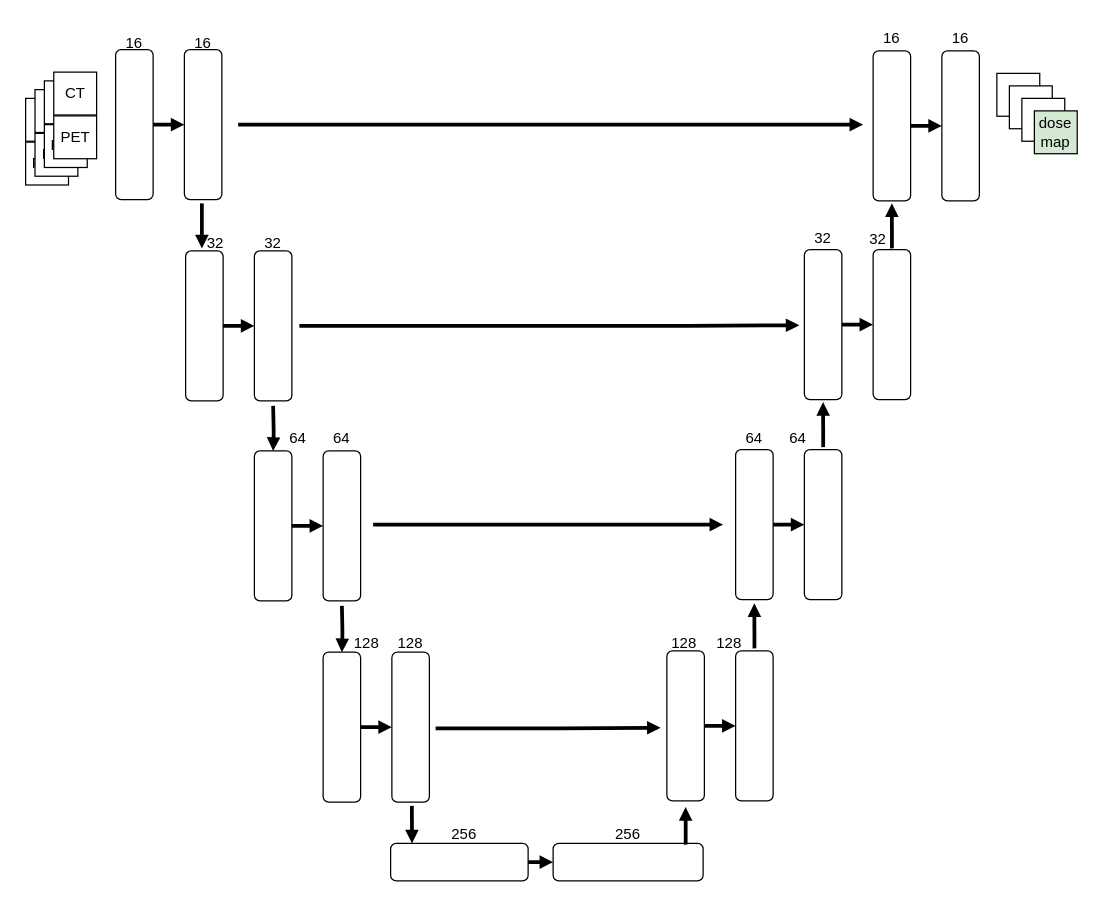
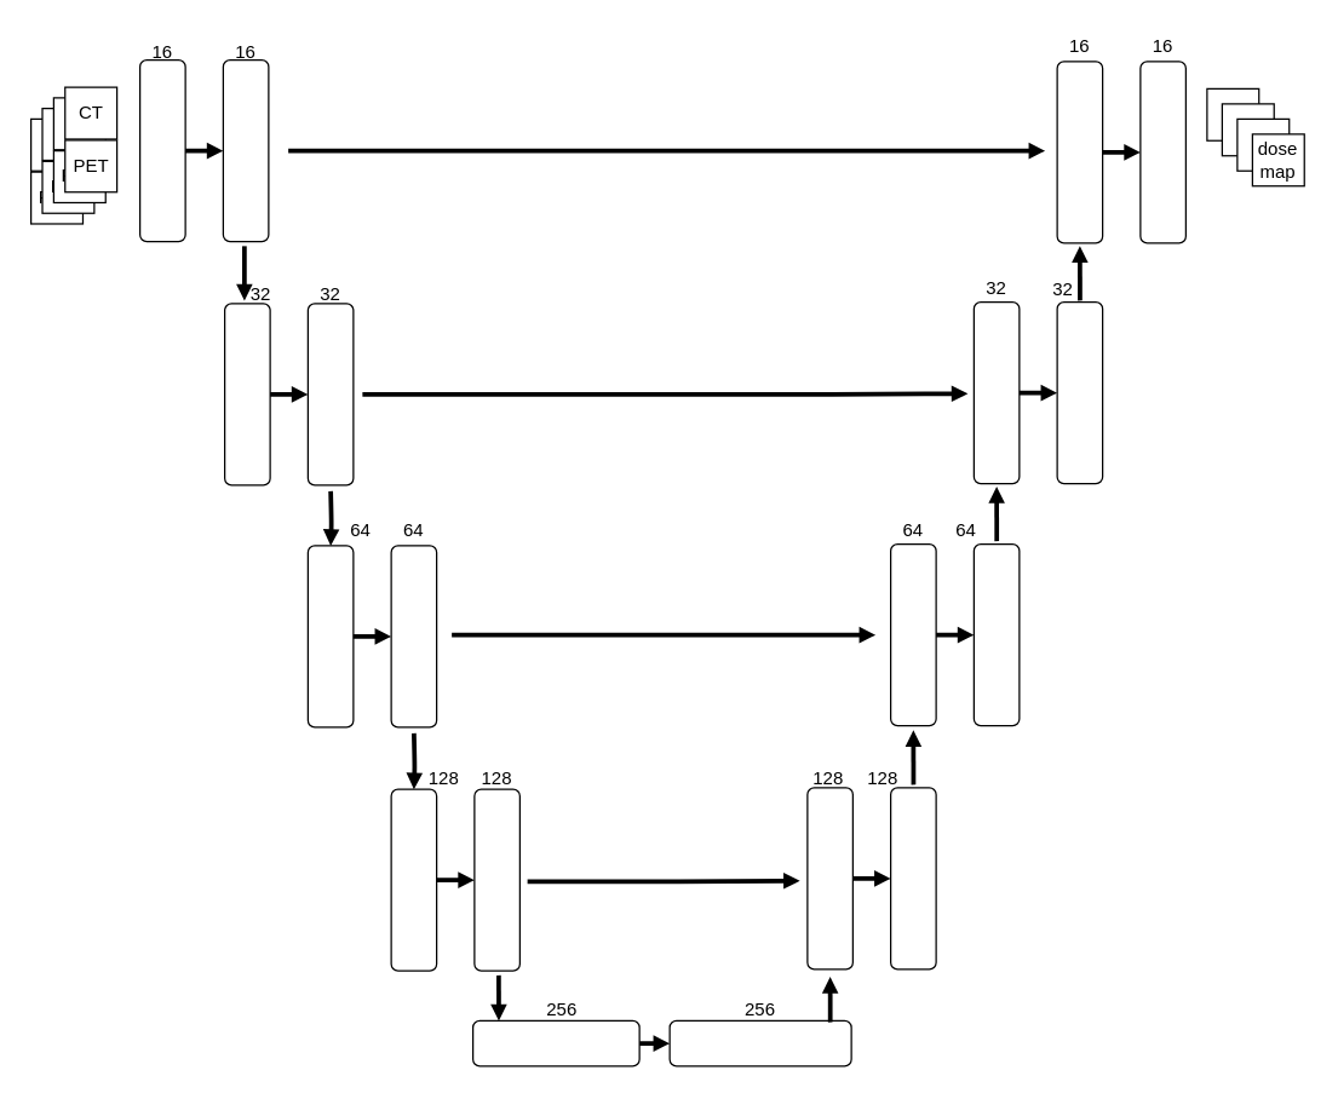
  <mxCell id="0" />
  <mxCell id="1" parent="0" />
  <mxCell id="2" value="" style="group" parent="1" vertex="1" connectable="0"><mxGeometry x="148" y="200" width="140" height="120" as="geometry" /></mxCell>
  <mxCell id="3" value="" style="rounded=1;whiteSpace=wrap;html=1;rotation=-90;container=0;" parent="2" vertex="1"><mxGeometry x="10" y="45" width="120" height="30" as="geometry" /></mxCell>
  <mxCell id="4" value="" style="rounded=1;whiteSpace=wrap;html=1;rotation=-90;container=0;" parent="2" vertex="1"><mxGeometry x="-45" y="45" width="120" height="30" as="geometry" /></mxCell>
  <mxCell id="5" value="" style="edgeStyle=orthogonalEdgeStyle;rounded=0;orthogonalLoop=1;jettySize=auto;html=1;strokeWidth=3;startSize=3;endSize=3;endArrow=block;endFill=1;jumpSize=3;" parent="2" source="4" target="3" edge="1"><mxGeometry relative="1" as="geometry" /></mxCell>
  <mxCell id="6" value="" style="group" parent="1" vertex="1" connectable="0"><mxGeometry x="148" y="360" width="140" height="120" as="geometry" /></mxCell>
  <mxCell id="7" value="" style="rounded=1;whiteSpace=wrap;html=1;rotation=-90;container=0;" parent="6" vertex="1"><mxGeometry x="65" y="45" width="120" height="30" as="geometry" /></mxCell>
  <mxCell id="8" value="" style="rounded=1;whiteSpace=wrap;html=1;rotation=-90;container=0;" parent="6" vertex="1"><mxGeometry x="10" y="45" width="120" height="30" as="geometry" /></mxCell>
  <mxCell id="9" value="" style="edgeStyle=orthogonalEdgeStyle;rounded=0;orthogonalLoop=1;jettySize=auto;html=1;strokeWidth=3;startSize=3;endSize=3;endArrow=block;endFill=1;jumpSize=3;" parent="6" source="8" target="7" edge="1"><mxGeometry relative="1" as="geometry" /></mxCell>
  <mxCell id="10" value="" style="group" parent="1" vertex="1" connectable="0"><mxGeometry x="258" y="521" width="140" height="120" as="geometry" /></mxCell>
  <mxCell id="11" value="" style="rounded=1;whiteSpace=wrap;html=1;rotation=-90;container=0;" parent="10" vertex="1"><mxGeometry x="10" y="45" width="120" height="30" as="geometry" /></mxCell>
  <mxCell id="12" value="" style="rounded=1;whiteSpace=wrap;html=1;rotation=-90;container=0;" parent="10" vertex="1"><mxGeometry x="-45" y="45" width="120" height="30" as="geometry" /></mxCell>
  <mxCell id="13" value="" style="edgeStyle=orthogonalEdgeStyle;rounded=0;orthogonalLoop=1;jettySize=auto;html=1;strokeWidth=3;startSize=3;endSize=3;endArrow=block;endFill=1;jumpSize=3;" parent="10" source="12" target="11" edge="1"><mxGeometry relative="1" as="geometry" /></mxCell>
  <mxCell id="14" value="" style="group" parent="1" vertex="1" connectable="0"><mxGeometry x="548" y="520" width="140" height="120" as="geometry" /></mxCell>
  <mxCell id="15" value="" style="rounded=1;whiteSpace=wrap;html=1;rotation=-90;container=0;" parent="14" vertex="1"><mxGeometry x="-60" y="45" width="120" height="30" as="geometry" /></mxCell>
  <mxCell id="16" value="" style="rounded=1;whiteSpace=wrap;html=1;rotation=-90;container=0;" parent="14" vertex="1"><mxGeometry x="-5" y="45" width="120" height="30" as="geometry" /></mxCell>
  <mxCell id="17" value="" style="edgeStyle=orthogonalEdgeStyle;rounded=1;orthogonalLoop=1;jettySize=auto;html=1;strokeWidth=3;endSize=3;startSize=3;jumpStyle=none;startArrow=none;startFill=0;endArrow=block;endFill=1;jumpSize=3;" parent="14" source="15" target="16" edge="1"><mxGeometry relative="1" as="geometry" /></mxCell>
  <mxCell id="18" value="" style="edgeStyle=orthogonalEdgeStyle;rounded=1;jumpStyle=none;jumpSize=3;orthogonalLoop=1;jettySize=auto;html=1;strokeWidth=3;startArrow=none;startFill=0;endArrow=block;endFill=1;startSize=3;endSize=3;" parent="1" source="19" target="20" edge="1"><mxGeometry relative="1" as="geometry" /></mxCell>
  <mxCell id="19" value="" style="rounded=1;whiteSpace=wrap;html=1;rotation=0;container=0;" parent="1" vertex="1"><mxGeometry x="312" y="674" width="110" height="30" as="geometry" /></mxCell>
  <mxCell id="20" value="" style="rounded=1;whiteSpace=wrap;html=1;rotation=0;container=0;" parent="1" vertex="1"><mxGeometry x="442" y="674" width="120" height="30" as="geometry" /></mxCell>
  <mxCell id="21" value="" style="edgeStyle=orthogonalEdgeStyle;rounded=1;jumpStyle=none;jumpSize=3;orthogonalLoop=1;jettySize=auto;html=1;strokeWidth=3;startArrow=none;startFill=0;endArrow=block;endFill=1;startSize=3;endSize=3;" parent="1" target="8" edge="1"><mxGeometry relative="1" as="geometry"><mxPoint x="218" y="324" as="sourcePoint" /></mxGeometry></mxCell>
  <mxCell id="22" value="" style="edgeStyle=orthogonalEdgeStyle;rounded=1;jumpStyle=none;jumpSize=3;orthogonalLoop=1;jettySize=auto;html=1;strokeWidth=3;startArrow=none;startFill=0;endArrow=block;endFill=1;startSize=3;endSize=3;" parent="1" target="12" edge="1"><mxGeometry relative="1" as="geometry"><mxPoint x="273" y="484" as="sourcePoint" /></mxGeometry></mxCell>
  <mxCell id="23" value="" style="edgeStyle=orthogonalEdgeStyle;rounded=1;jumpStyle=none;jumpSize=3;orthogonalLoop=1;jettySize=auto;html=1;strokeWidth=3;startArrow=none;startFill=0;endArrow=block;endFill=1;startSize=3;endSize=3;" parent="1" edge="1"><mxGeometry relative="1" as="geometry"><mxPoint x="329" y="644" as="sourcePoint" /><mxPoint x="329.067" y="674" as="targetPoint" /></mxGeometry></mxCell>
  <mxCell id="24" value="" style="edgeStyle=orthogonalEdgeStyle;rounded=1;jumpStyle=none;jumpSize=3;orthogonalLoop=1;jettySize=auto;html=1;strokeWidth=3;startArrow=none;startFill=0;endArrow=block;endFill=1;startSize=3;endSize=3;" parent="1" edge="1"><mxGeometry relative="1" as="geometry"><mxPoint x="603.05" y="518" as="sourcePoint" /><mxPoint x="603" y="482" as="targetPoint" /></mxGeometry></mxCell>
  <mxCell id="25" style="edgeStyle=orthogonalEdgeStyle;rounded=1;jumpStyle=none;jumpSize=3;orthogonalLoop=1;jettySize=auto;html=1;strokeWidth=3;startArrow=none;startFill=0;endArrow=block;endFill=1;startSize=3;endSize=3;" parent="1" edge="1"><mxGeometry relative="1" as="geometry"><mxPoint x="239" y="260" as="sourcePoint" /><mxPoint x="639" y="259.5" as="targetPoint" /><Array as="points"><mxPoint x="539" y="260" /><mxPoint x="539" y="260" /></Array></mxGeometry></mxCell>
  <mxCell id="26" style="edgeStyle=orthogonalEdgeStyle;rounded=0;jumpStyle=none;jumpSize=3;orthogonalLoop=1;jettySize=auto;html=1;strokeWidth=3;startArrow=none;startFill=0;endArrow=block;endFill=1;startSize=3;endSize=3;" parent="1" edge="1"><mxGeometry relative="1" as="geometry"><mxPoint x="298" y="419" as="sourcePoint" /><mxPoint x="578" y="419" as="targetPoint" /><Array as="points"><mxPoint x="438" y="419" /></Array></mxGeometry></mxCell>
  <mxCell id="27" style="edgeStyle=orthogonalEdgeStyle;rounded=1;jumpStyle=none;jumpSize=3;orthogonalLoop=1;jettySize=auto;html=1;entryX=0.5;entryY=0;entryDx=0;entryDy=0;strokeWidth=3;startArrow=none;startFill=0;endArrow=block;endFill=1;startSize=3;endSize=3;" parent="1" edge="1"><mxGeometry relative="1" as="geometry"><mxPoint x="348" y="582" as="sourcePoint" /><mxPoint x="528" y="581.5" as="targetPoint" /><Array as="points"><mxPoint x="438" y="582" /></Array></mxGeometry></mxCell>
  <mxCell id="28" value="" style="group" parent="1" vertex="1" connectable="0"><mxGeometry x="20" y="78" width="60" height="70" as="geometry" /></mxCell>
  <mxCell id="29" value="CT" style="whiteSpace=wrap;html=1;aspect=fixed;" parent="28" vertex="1"><mxGeometry width="34.286" height="34.286" as="geometry" /></mxCell>
  <mxCell id="30" value="PET" style="whiteSpace=wrap;html=1;aspect=fixed;" parent="28" vertex="1"><mxGeometry y="35" width="34.286" height="34.286" as="geometry" /></mxCell>
  <mxCell id="31" value="" style="group" parent="28" vertex="1" connectable="0"><mxGeometry x="7.5" y="-7" width="52.5" height="70" as="geometry" /></mxCell>
  <mxCell id="32" value="CT" style="whiteSpace=wrap;html=1;aspect=fixed;" parent="31" vertex="1"><mxGeometry width="34.286" height="34.286" as="geometry" /></mxCell>
  <mxCell id="33" value="PET" style="whiteSpace=wrap;html=1;aspect=fixed;" parent="31" vertex="1"><mxGeometry y="35" width="34.286" height="34.286" as="geometry" /></mxCell>
  <mxCell id="34" value="" style="group" parent="31" vertex="1" connectable="0"><mxGeometry x="7.5" y="-7" width="45" height="70" as="geometry" /></mxCell>
  <mxCell id="35" value="CT" style="whiteSpace=wrap;html=1;aspect=fixed;" parent="34" vertex="1"><mxGeometry width="34.286" height="34.286" as="geometry" /></mxCell>
  <mxCell id="36" value="PET" style="whiteSpace=wrap;html=1;aspect=fixed;" parent="34" vertex="1"><mxGeometry y="35" width="34.286" height="34.286" as="geometry" /></mxCell>
  <mxCell id="37" value="" style="group" parent="34" vertex="1" connectable="0"><mxGeometry x="7.5" y="-7" width="37.5" height="70" as="geometry" /></mxCell>
  <mxCell id="38" value="CT" style="whiteSpace=wrap;html=1;aspect=fixed;" parent="37" vertex="1"><mxGeometry width="34.286" height="34.286" as="geometry" /></mxCell>
  <mxCell id="39" value="PET" style="whiteSpace=wrap;html=1;aspect=fixed;" parent="37" vertex="1"><mxGeometry y="35" width="34.286" height="34.286" as="geometry" /></mxCell>
  <mxCell id="40" value="&lt;font style=&quot;font-size: 12px;&quot;&gt;32&lt;/font&gt;" style="text;html=1;strokeColor=none;fillColor=none;align=center;verticalAlign=middle;whiteSpace=wrap;rounded=0;fontSize=10;strokeWidth=1;" parent="1" vertex="1"><mxGeometry x="157" y="184" width="30" height="20" as="geometry" /></mxCell>
  <mxCell id="41" value="&lt;font style=&quot;font-size: 12px;&quot;&gt;32&lt;/font&gt;" style="text;html=1;strokeColor=none;fillColor=none;align=center;verticalAlign=middle;whiteSpace=wrap;rounded=0;fontSize=10;strokeWidth=1;" parent="1" vertex="1"><mxGeometry x="203" y="184" width="30" height="20" as="geometry" /></mxCell>
  <mxCell id="42" value="&lt;font style=&quot;font-size: 12px;&quot;&gt;64&lt;/font&gt;" style="text;html=1;strokeColor=none;fillColor=none;align=center;verticalAlign=middle;whiteSpace=wrap;rounded=0;fontSize=10;strokeWidth=1;" parent="1" vertex="1"><mxGeometry x="258" y="340" width="30" height="20" as="geometry" /></mxCell>
  <mxCell id="43" value="&lt;font style=&quot;font-size: 12px;&quot;&gt;64&lt;/font&gt;" style="text;html=1;strokeColor=none;fillColor=none;align=center;verticalAlign=middle;whiteSpace=wrap;rounded=0;fontSize=10;strokeWidth=1;" parent="1" vertex="1"><mxGeometry x="223" y="340" width="30" height="20" as="geometry" /></mxCell>
  <mxCell id="44" value="&lt;font style=&quot;font-size: 12px;&quot;&gt;128&lt;/font&gt;" style="text;html=1;strokeColor=none;fillColor=none;align=center;verticalAlign=middle;whiteSpace=wrap;rounded=0;fontSize=10;strokeWidth=1;" parent="1" vertex="1"><mxGeometry x="278" y="504" width="30" height="20" as="geometry" /></mxCell>
  <mxCell id="45" value="&lt;font style=&quot;font-size: 12px;&quot;&gt;128&lt;/font&gt;" style="text;html=1;strokeColor=none;fillColor=none;align=center;verticalAlign=middle;whiteSpace=wrap;rounded=0;fontSize=10;strokeWidth=1;" parent="1" vertex="1"><mxGeometry x="313" y="504" width="30" height="20" as="geometry" /></mxCell>
  <mxCell id="46" value="&lt;font style=&quot;font-size: 12px;&quot;&gt;256&lt;/font&gt;" style="text;html=1;strokeColor=none;fillColor=none;align=center;verticalAlign=middle;whiteSpace=wrap;rounded=0;fontSize=10;strokeWidth=1;" parent="1" vertex="1"><mxGeometry x="356" y="657" width="30" height="20" as="geometry" /></mxCell>
  <mxCell id="47" value="&lt;font style=&quot;font-size: 12px;&quot;&gt;256&lt;/font&gt;" style="text;html=1;strokeColor=none;fillColor=none;align=center;verticalAlign=middle;whiteSpace=wrap;rounded=0;fontSize=10;strokeWidth=1;" parent="1" vertex="1"><mxGeometry x="487" y="657" width="30" height="20" as="geometry" /></mxCell>
  <mxCell id="48" value="" style="rounded=1;whiteSpace=wrap;html=1;rotation=-90;container=0;" parent="1" vertex="1"><mxGeometry x="543" y="404" width="120" height="30" as="geometry" /></mxCell>
  <mxCell id="49" value="" style="rounded=1;whiteSpace=wrap;html=1;rotation=-90;container=0;" parent="1" vertex="1"><mxGeometry x="598" y="404" width="120" height="30" as="geometry" /></mxCell>
  <mxCell id="50" value="" style="edgeStyle=orthogonalEdgeStyle;rounded=1;orthogonalLoop=1;jettySize=auto;html=1;strokeWidth=3;endSize=3;startSize=3;jumpStyle=none;startArrow=none;startFill=0;endArrow=block;endFill=1;jumpSize=3;" parent="1" source="48" target="49" edge="1"><mxGeometry relative="1" as="geometry" /></mxCell>
  <mxCell id="51" value="" style="rounded=1;whiteSpace=wrap;html=1;rotation=-90;container=0;" parent="1" vertex="1"><mxGeometry x="598" y="244" width="120" height="30" as="geometry" /></mxCell>
  <mxCell id="52" value="" style="rounded=1;whiteSpace=wrap;html=1;rotation=-90;container=0;" parent="1" vertex="1"><mxGeometry x="653" y="244" width="120" height="30" as="geometry" /></mxCell>
  <mxCell id="53" value="" style="edgeStyle=orthogonalEdgeStyle;rounded=1;orthogonalLoop=1;jettySize=auto;html=1;strokeWidth=3;endSize=3;startSize=3;jumpStyle=none;startArrow=none;startFill=0;endArrow=block;endFill=1;jumpSize=3;" parent="1" source="51" target="52" edge="1"><mxGeometry relative="1" as="geometry" /></mxCell>
  <mxCell id="54" value="&lt;font style=&quot;font-size: 12px;&quot;&gt;128&lt;/font&gt;" style="text;html=1;strokeColor=none;fillColor=none;align=center;verticalAlign=middle;whiteSpace=wrap;rounded=0;fontSize=10;strokeWidth=1;" parent="1" vertex="1"><mxGeometry x="532" y="504" width="30" height="20" as="geometry" /></mxCell>
  <mxCell id="55" value="&lt;font style=&quot;font-size: 12px;&quot;&gt;128&lt;/font&gt;" style="text;html=1;strokeColor=none;fillColor=none;align=center;verticalAlign=middle;whiteSpace=wrap;rounded=0;fontSize=10;strokeWidth=1;" parent="1" vertex="1"><mxGeometry x="568" y="504" width="30" height="20" as="geometry" /></mxCell>
  <mxCell id="56" value="" style="group" parent="1" vertex="1" connectable="0"><mxGeometry x="92" y="39" width="140" height="120" as="geometry" /></mxCell>
  <mxCell id="57" value="" style="rounded=1;whiteSpace=wrap;html=1;rotation=-90;container=0;" parent="56" vertex="1"><mxGeometry x="10" y="45" width="120" height="30" as="geometry" /></mxCell>
  <mxCell id="58" value="" style="rounded=1;whiteSpace=wrap;html=1;rotation=-90;container=0;" parent="56" vertex="1"><mxGeometry x="-45" y="45" width="120" height="30" as="geometry" /></mxCell>
  <mxCell id="59" value="" style="edgeStyle=orthogonalEdgeStyle;rounded=0;orthogonalLoop=1;jettySize=auto;html=1;strokeWidth=3;startSize=3;endSize=3;endArrow=block;endFill=1;jumpSize=3;" parent="56" source="58" target="57" edge="1"><mxGeometry relative="1" as="geometry" /></mxCell>
  <mxCell id="60" value="&lt;font style=&quot;font-size: 12px;&quot;&gt;16&lt;/font&gt;" style="text;html=1;strokeColor=none;fillColor=none;align=center;verticalAlign=middle;whiteSpace=wrap;rounded=0;fontSize=10;strokeWidth=1;" parent="1" vertex="1"><mxGeometry x="92" y="24" width="30" height="20" as="geometry" /></mxCell>
  <mxCell id="61" value="&lt;font style=&quot;font-size: 12px;&quot;&gt;16&lt;/font&gt;" style="text;html=1;strokeColor=none;fillColor=none;align=center;verticalAlign=middle;whiteSpace=wrap;rounded=0;fontSize=10;strokeWidth=1;" parent="1" vertex="1"><mxGeometry x="147" y="24" width="30" height="20" as="geometry" /></mxCell>
  <mxCell id="62" value="&lt;font style=&quot;font-size: 12px;&quot;&gt;16&lt;/font&gt;" style="text;html=1;strokeColor=none;fillColor=none;align=center;verticalAlign=middle;whiteSpace=wrap;rounded=0;fontSize=10;strokeWidth=1;" parent="1" vertex="1"><mxGeometry x="698" y="20" width="30" height="20" as="geometry" /></mxCell>
  <mxCell id="63" value="&lt;font style=&quot;font-size: 12px;&quot;&gt;16&lt;/font&gt;" style="text;html=1;strokeColor=none;fillColor=none;align=center;verticalAlign=middle;whiteSpace=wrap;rounded=0;fontSize=10;strokeWidth=1;" parent="1" vertex="1"><mxGeometry x="753" y="20" width="30" height="20" as="geometry" /></mxCell>
  <mxCell id="64" style="edgeStyle=orthogonalEdgeStyle;rounded=1;jumpStyle=none;jumpSize=3;orthogonalLoop=1;jettySize=auto;html=1;strokeWidth=3;startArrow=none;startFill=0;endArrow=block;endFill=1;startSize=3;endSize=3;" parent="1" edge="1"><mxGeometry relative="1" as="geometry"><mxPoint x="190" y="99" as="sourcePoint" /><mxPoint x="690" y="99" as="targetPoint" /><Array as="points"><mxPoint x="580" y="99" /><mxPoint x="580" y="99" /></Array></mxGeometry></mxCell>
  <mxCell id="65" value="" style="edgeStyle=orthogonalEdgeStyle;rounded=1;jumpStyle=none;jumpSize=3;orthogonalLoop=1;jettySize=auto;html=1;strokeWidth=3;startArrow=block;startFill=1;endArrow=none;endFill=0;startSize=3;endSize=3;" parent="1" edge="1"><mxGeometry relative="1" as="geometry"><mxPoint x="548" y="645" as="sourcePoint" /><mxPoint x="548.067" y="675" as="targetPoint" /></mxGeometry></mxCell>
  <mxCell id="66" value="" style="edgeStyle=orthogonalEdgeStyle;rounded=1;jumpStyle=none;jumpSize=3;orthogonalLoop=1;jettySize=auto;html=1;strokeWidth=3;startArrow=none;startFill=0;endArrow=block;endFill=1;startSize=3;endSize=3;" parent="1" edge="1"><mxGeometry relative="1" as="geometry"><mxPoint x="161" y="162" as="sourcePoint" /><mxPoint x="161" y="198" as="targetPoint" /></mxGeometry></mxCell>
  <mxCell id="67" value="" style="edgeStyle=orthogonalEdgeStyle;rounded=1;jumpStyle=none;jumpSize=3;orthogonalLoop=1;jettySize=auto;html=1;strokeWidth=3;startArrow=none;startFill=0;endArrow=block;endFill=1;startSize=3;endSize=3;" parent="1" edge="1"><mxGeometry relative="1" as="geometry"><mxPoint x="658.05" y="357" as="sourcePoint" /><mxPoint x="658" y="321" as="targetPoint" /></mxGeometry></mxCell>
  <mxCell id="68" value="" style="edgeStyle=orthogonalEdgeStyle;rounded=1;jumpStyle=none;jumpSize=3;orthogonalLoop=1;jettySize=auto;html=1;strokeWidth=3;startArrow=none;startFill=0;endArrow=block;endFill=1;startSize=3;endSize=3;" parent="1" edge="1"><mxGeometry relative="1" as="geometry"><mxPoint x="713.05" y="198" as="sourcePoint" /><mxPoint x="713" y="162" as="targetPoint" /></mxGeometry></mxCell>
  <mxCell id="69" value="" style="rounded=1;whiteSpace=wrap;html=1;rotation=-90;container=0;" parent="1" vertex="1"><mxGeometry x="708" y="85" width="120" height="30" as="geometry" /></mxCell>
  <mxCell id="70" value="" style="rounded=1;whiteSpace=wrap;html=1;rotation=-90;container=0;" parent="1" vertex="1"><mxGeometry x="653" y="85" width="120" height="30" as="geometry" /></mxCell>
  <mxCell id="71" value="" style="edgeStyle=orthogonalEdgeStyle;rounded=0;orthogonalLoop=1;jettySize=auto;html=1;strokeWidth=3;startSize=3;endSize=3;endArrow=block;endFill=1;jumpSize=3;" parent="1" source="70" target="69" edge="1"><mxGeometry relative="1" as="geometry" /></mxCell>
  <mxCell id="72" value="" style="whiteSpace=wrap;html=1;aspect=fixed;" parent="1" vertex="1"><mxGeometry x="797" y="58" width="34.286" height="34.286" as="geometry" /></mxCell>
  <mxCell id="73" value="" style="whiteSpace=wrap;html=1;aspect=fixed;" parent="1" vertex="1"><mxGeometry x="807" y="68" width="34.286" height="34.286" as="geometry" /></mxCell>
  <mxCell id="74" value="" style="whiteSpace=wrap;html=1;aspect=fixed;" parent="1" vertex="1"><mxGeometry x="817" y="78" width="34.286" height="34.286" as="geometry" /></mxCell>
- <mxCell id="75" value="dose&lt;br&gt;map" style="whiteSpace=wrap;html=1;aspect=fixed;fillColor=#d5e8d4;" parent="1" vertex="1"><mxGeometry x="827" y="88" width="34.286" height="34.286" as="geometry" /></mxCell>
+ <mxCell id="75" value="dose&lt;br&gt;map" style="whiteSpace=wrap;html=1;aspect=fixed;" parent="1" vertex="1"><mxGeometry x="827" y="88" width="34.286" height="34.286" as="geometry" /></mxCell>
  <mxCell id="76" value="&lt;font style=&quot;font-size: 12px;&quot;&gt;64&lt;/font&gt;" style="text;html=1;strokeColor=none;fillColor=none;align=center;verticalAlign=middle;whiteSpace=wrap;rounded=0;fontSize=10;strokeWidth=1;" parent="1" vertex="1"><mxGeometry x="588" y="340" width="30" height="20" as="geometry" /></mxCell>
  <mxCell id="77" value="&lt;font style=&quot;font-size: 12px;&quot;&gt;64&lt;/font&gt;" style="text;html=1;strokeColor=none;fillColor=none;align=center;verticalAlign=middle;whiteSpace=wrap;rounded=0;fontSize=10;strokeWidth=1;" parent="1" vertex="1"><mxGeometry x="623" y="340" width="30" height="20" as="geometry" /></mxCell>
  <mxCell id="78" value="&lt;font style=&quot;font-size: 12px;&quot;&gt;32&lt;/font&gt;" style="text;html=1;strokeColor=none;fillColor=none;align=center;verticalAlign=middle;whiteSpace=wrap;rounded=0;fontSize=10;strokeWidth=1;" parent="1" vertex="1"><mxGeometry x="643" y="180" width="30" height="20" as="geometry" /></mxCell>
  <mxCell id="79" value="&lt;font style=&quot;font-size: 12px;&quot;&gt;32&lt;/font&gt;" style="text;html=1;strokeColor=none;fillColor=none;align=center;verticalAlign=middle;whiteSpace=wrap;rounded=0;fontSize=10;strokeWidth=1;" parent="1" vertex="1"><mxGeometry x="687" y="181" width="30" height="20" as="geometry" /></mxCell>
